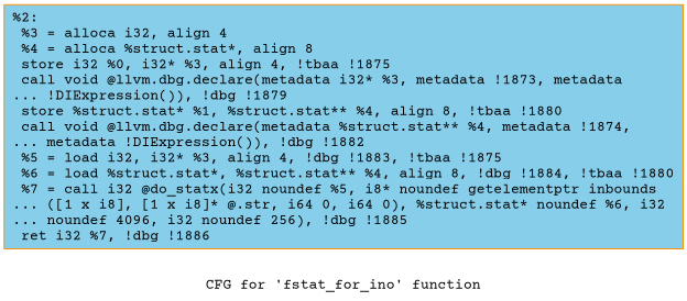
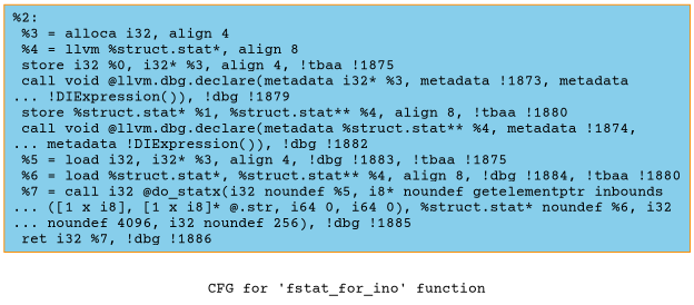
  digraph {
    label="CFG for 'fstat_for_ino' function"
    fontname="Courier Prime"
-   n1 [color=darkorange fillcolor=skyblue label="{%2:\l  %3 = alloca i32, align 4\l  %4 = alloca %struct.stat*, align 8\l  store i32 %0, i32* %3, align 4, !tbaa !1875\l  call void @llvm.dbg.declare(metadata i32* %3, metadata !1873, metadata\l... !DIExpression()), !dbg !1879\l  store %struct.stat* %1, %struct.stat** %4, align 8, !tbaa !1880\l  call void @llvm.dbg.declare(metadata %struct.stat** %4, metadata !1874,\l... metadata !DIExpression()), !dbg !1882\l  %5 = load i32, i32* %3, align 4, !dbg !1883, !tbaa !1875\l  %6 = load %struct.stat*, %struct.stat** %4, align 8, !dbg !1884, !tbaa !1880\l  %7 = call i32 @do_statx(i32 noundef %5, i8* noundef getelementptr inbounds\l... ([1 x i8], [1 x i8]* @.str, i64 0, i64 0), %struct.stat* noundef %6, i32\l... noundef 4096, i32 noundef 256), !dbg !1885\l  ret i32 %7, !dbg !1886\l}" shape=record style=filled fontname="Courier Prime"]
+   n1 [color=darkorange fillcolor=skyblue label="{%2:\l  %3 = alloca i32, align 4\l  %4 = llvm %struct.stat*, align 8\l  store i32 %0, i32* %3, align 4, !tbaa !1875\l  call void @llvm.dbg.declare(metadata i32* %3, metadata !1873, metadata\l... !DIExpression()), !dbg !1879\l  store %struct.stat* %1, %struct.stat** %4, align 8, !tbaa !1880\l  call void @llvm.dbg.declare(metadata %struct.stat** %4, metadata !1874,\l... metadata !DIExpression()), !dbg !1882\l  %5 = load i32, i32* %3, align 4, !dbg !1883, !tbaa !1875\l  %6 = load %struct.stat*, %struct.stat** %4, align 8, !dbg !1884, !tbaa !1880\l  %7 = call i32 @do_statx(i32 noundef %5, i8* noundef getelementptr inbounds\l... ([1 x i8], [1 x i8]* @.str, i64 0, i64 0), %struct.stat* noundef %6, i32\l... noundef 4096, i32 noundef 256), !dbg !1885\l  ret i32 %7, !dbg !1886\l}" shape=record style=filled fontname="Courier Prime"]
  }
